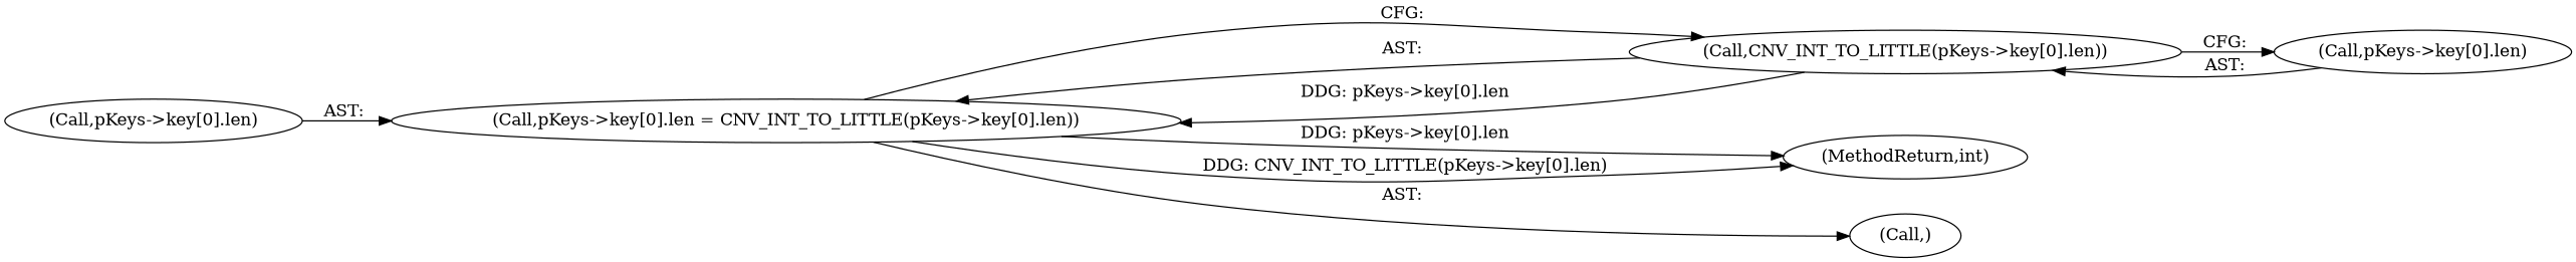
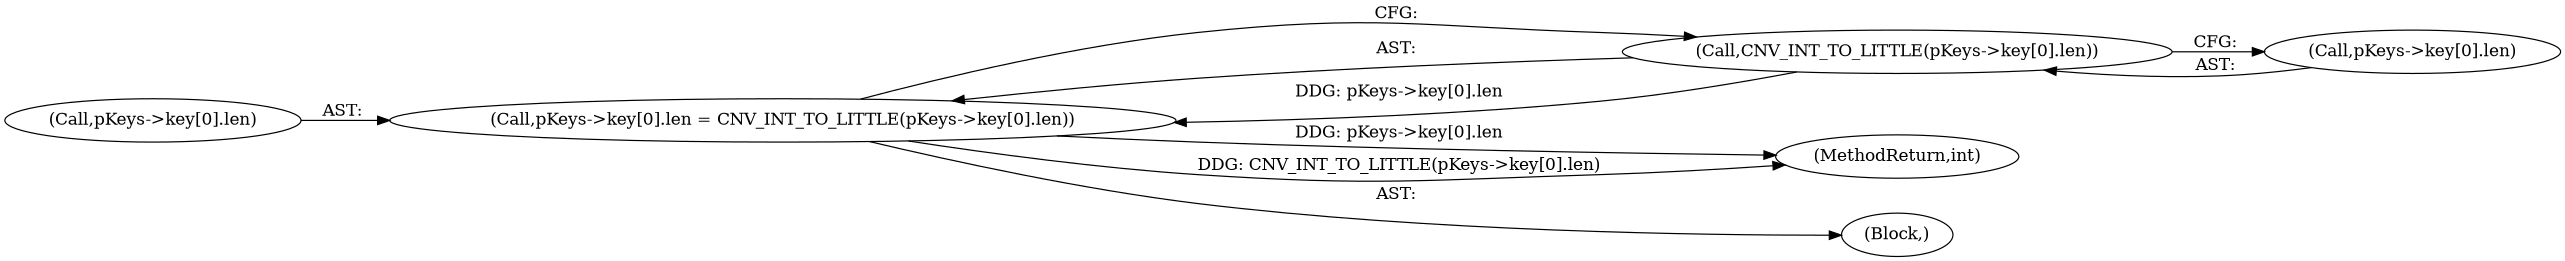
  digraph {
    rankdir=LR
    n1 [label="(Call,pKeys->key[0].len = CNV_INT_TO_LITTLE(pKeys->key[0].len))"]
    n2 [label="(Call,CNV_INT_TO_LITTLE(pKeys->key[0].len))"]
    n3 [label="(MethodReturn,int)"]
-   n4 [label="(Call,)"]
+   n4 [label="(Block,)"]
    n5 [label="(Call,pKeys->key[0].len)"]
    n6 [label="(Call,pKeys->key[0].len)"]
    n1 -> n2 [label="CFG: "]
    n1 -> n3 [label="DDG: pKeys->key[0].len"]
    n1 -> n3 [label="DDG: CNV_INT_TO_LITTLE(pKeys->key[0].len)"]
    n1 -> n4 [label="AST: "]
    n2 -> n1 [label="AST: "]
    n2 -> n1 [label="DDG: pKeys->key[0].len"]
    n2 -> n5 [label="CFG: "]
    n5 -> n2 [label="AST: "]
    n6 -> n1 [label="AST: "]
  }
